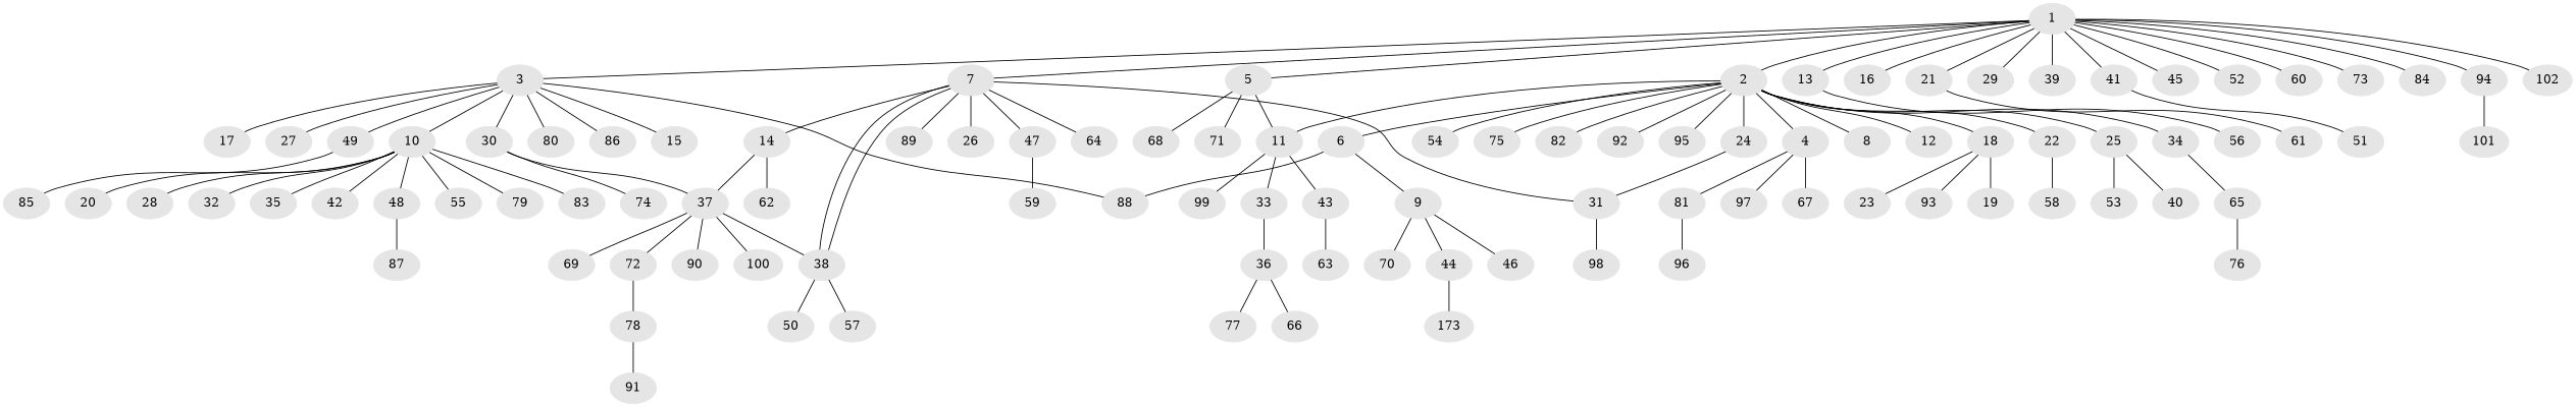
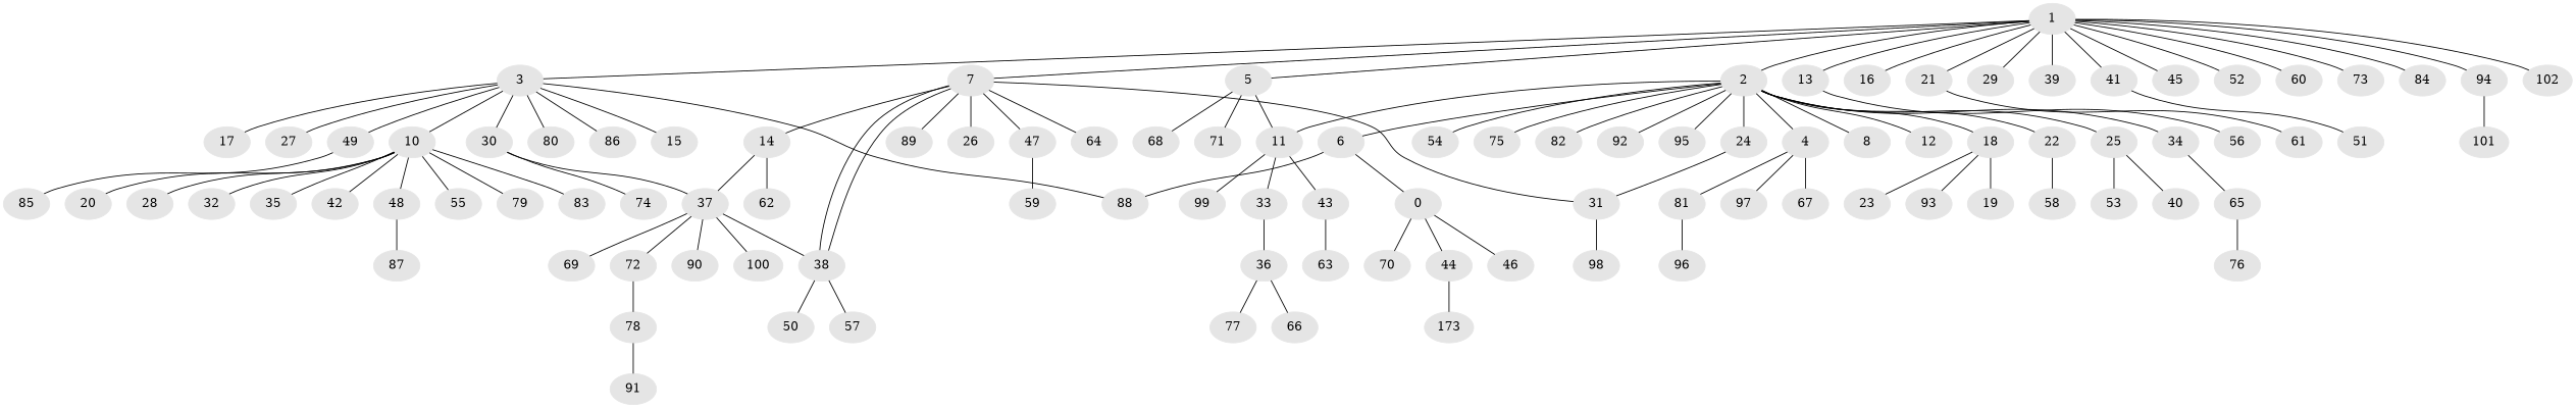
  graph {
    node [color=gray90 style=filled]
    1
    2
    3
    5
    7
    13
    16
    21
    29
    39
    41
    45
    52
    60
    73
    84
    94
    102
    4
    6
    8
    11
    12
    18
    22
    24
    25
    34
    54
    75
    82
    92
    95
    10
    15
    17
    27
    30
    49
    80
    86
    88
    68
    71
    14
    26
    31
    38
    47
    64
    89
    56
    61
    51
    101
    67
    81
    97
-   9
+   9 [label=0]
    33
    43
    99
    19
    23
    93
    58
    40
    53
    65
    20
    28
    32
    35
    42
    48
    55
    79
    83
    37
    74
    85
    96
    44
    46
    70
    62
    98
    50
    57
    59
    n91 [label=173]
    87
    36
    63
    69
    72
    90
    100
    66
    77
    76
    78
    91
    1 -- 2
    1 -- 3
    1 -- 5
    1 -- 7
    1 -- 13
    1 -- 16
    1 -- 21
    1 -- 29
    1 -- 39
    1 -- 41
    1 -- 45
    1 -- 52
    1 -- 60
    1 -- 73
    1 -- 84
    1 -- 94
    1 -- 102
    2 -- 4
    2 -- 6
    2 -- 8
    2 -- 11
    2 -- 12
    2 -- 18
    2 -- 22
    2 -- 24
    2 -- 25
    2 -- 34
    2 -- 54
    2 -- 75
    2 -- 82
    2 -- 92
    2 -- 95
    3 -- 10
    3 -- 15
    3 -- 17
    3 -- 27
    3 -- 30
    3 -- 49
    3 -- 80
    3 -- 86
    3 -- 88
    5 -- 11
    5 -- 68
    5 -- 71
    7 -- 14
    7 -- 26
    7 -- 31
    7 -- 38
    7 -- 38
    7 -- 47
    7 -- 64
    7 -- 89
    13 -- 56
    21 -- 61
    41 -- 51
    94 -- 101
    4 -- 67
    4 -- 81
    4 -- 97
    6 -- 88
    6 -- 9
    11 -- 33
    11 -- 43
    11 -- 99
    18 -- 19
    18 -- 23
    18 -- 93
    22 -- 58
    24 -- 31
    25 -- 40
    25 -- 53
    34 -- 65
    10 -- 20
    10 -- 28
    10 -- 32
    10 -- 35
    10 -- 42
    10 -- 48
    10 -- 55
    10 -- 79
    10 -- 83
    30 -- 37
    30 -- 74
    49 -- 85
    14 -- 37
    14 -- 62
    31 -- 98
    38 -- 50
    38 -- 57
    47 -- 59
    81 -- 96
    9 -- 44
    9 -- 46
    9 -- 70
    33 -- 36
    43 -- 63
    65 -- 76
    48 -- 87
    37 -- 38
    37 -- 69
    37 -- 72
    37 -- 90
    37 -- 100
    44 -- n91
    36 -- 66
    36 -- 77
    72 -- 78
    78 -- 91
  }
